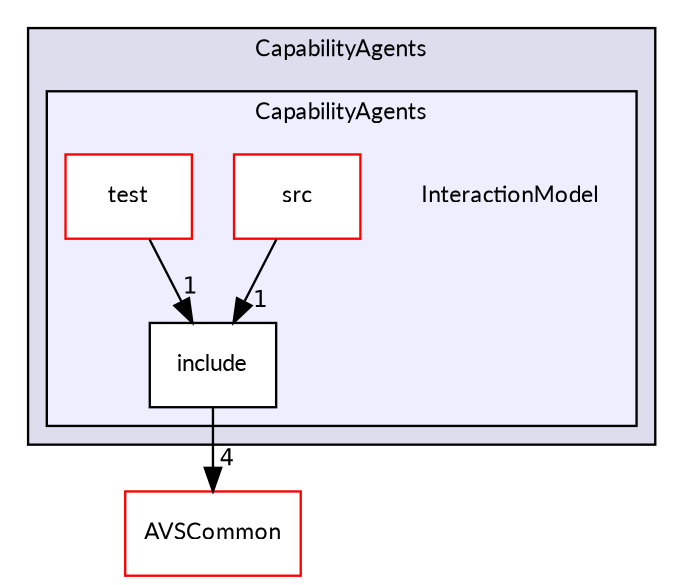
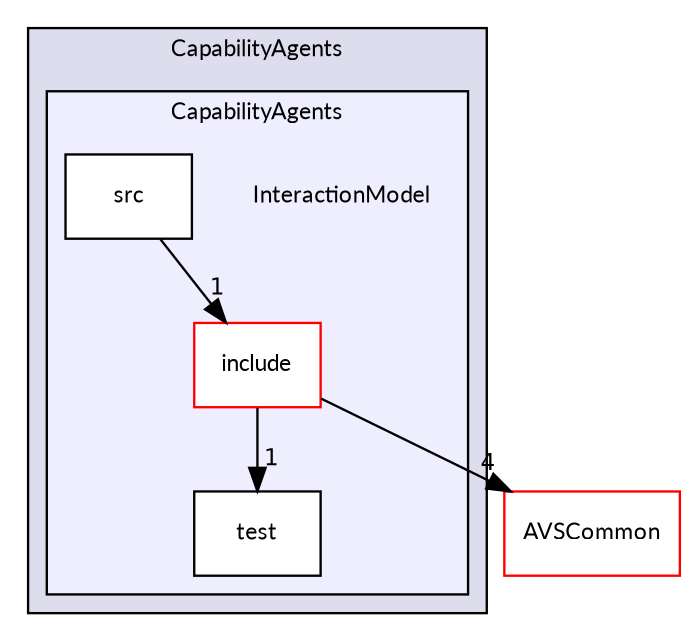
  digraph {
    compound=true
    fontname=Lato
    node [fontname=Lato fontsize=10 shape=box color=red fillcolor=white style=filled]
    edge [fontname=Lato headlabel=1 labeldistance=1.5 labelfontname=Helvetica labelfontsize=10]
    n1 [label=InteractionModel shape=plaintext color="" fillcolor="" style=""]
-   n2 [color=black label=include]
-   n3 [label=src]
-   n4 [label=test]
+   n2 [label=include]
+   n3 [color=black label=src]
+   n4 [color=black label=test]
    n5 [label=AVSCommon]
    subgraph cluster_1 {
      bgcolor="#ddddee"
      fontsize=10
      label=CapabilityAgents
      pencolor=black
      subgraph cluster_2 {
        bgcolor="#eeeeff"
        fontsize=10
        label=CapabilityAgents
        pencolor=black
        n1
        n2
        n3
        n4
      }
    }
    n2 -> n5 [headlabel=4]
    n3 -> n2
-   n4 -> n2
+   n2 -> n4
  }
